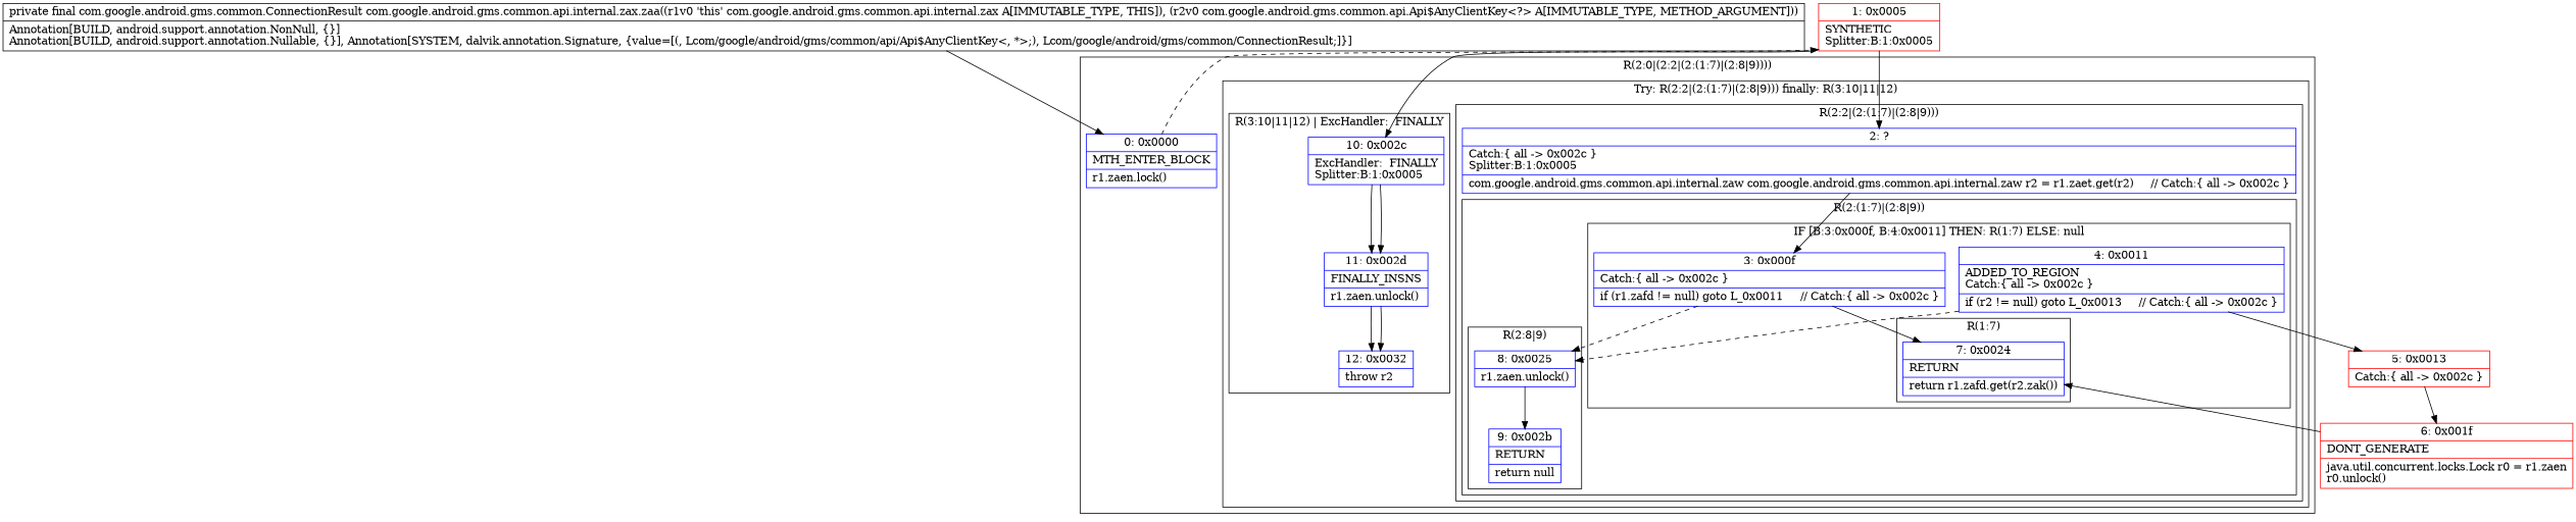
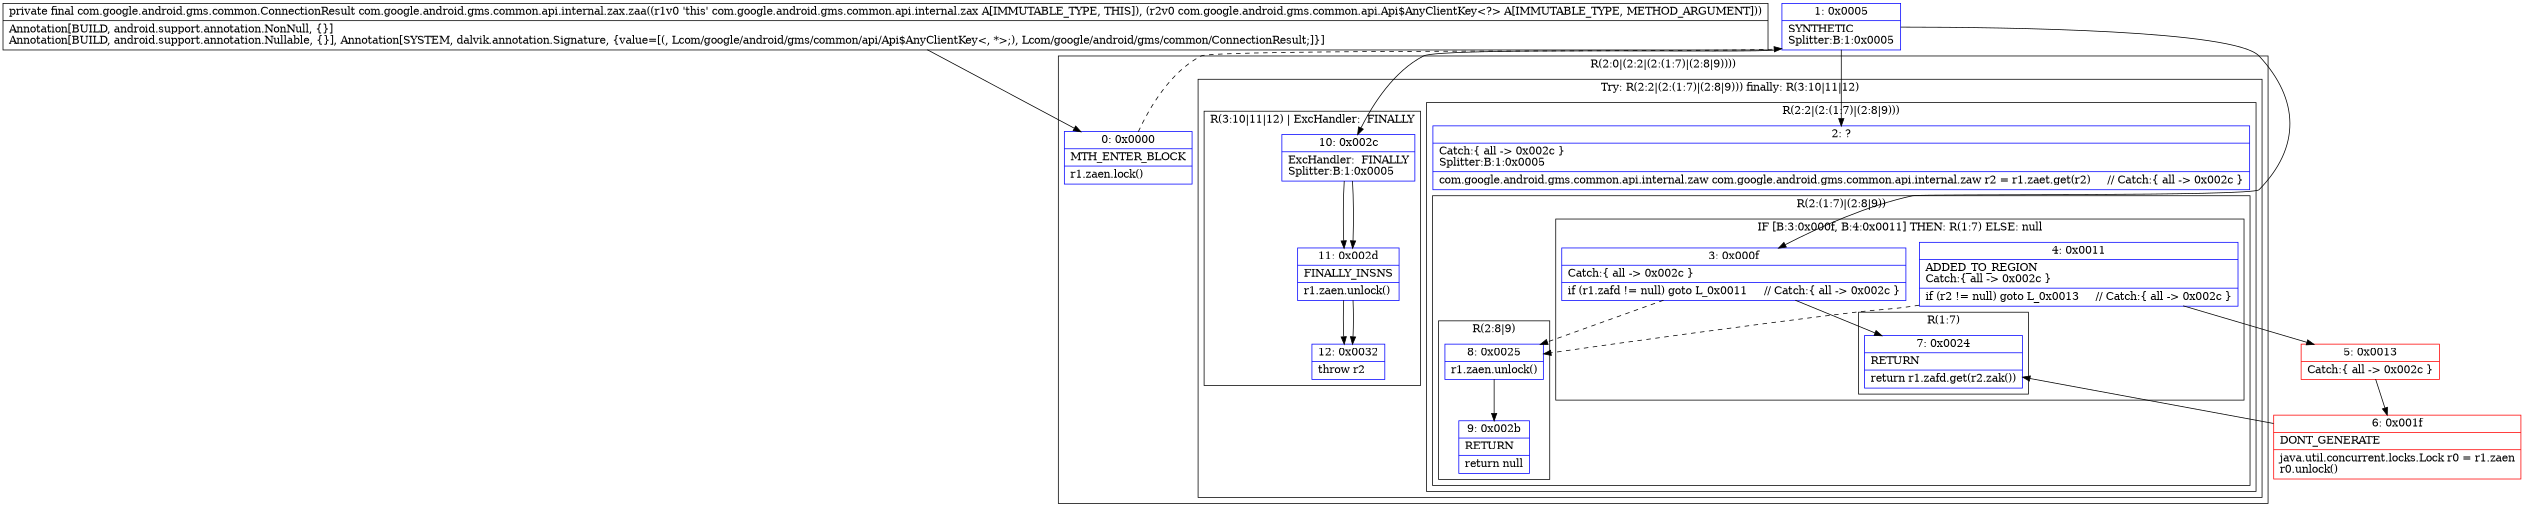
  digraph {
    node [color=blue shape=record]
    n1 [label="{7\:\ 0x0024|RETURN\l|return r1.zafd.get(r2.zak())\l}"]
    n2 [label="{3\:\ 0x000f|Catch:\{ all \-\> 0x002c \}\l|if (r1.zafd != null) goto L_0x0011     \/\/ Catch:\{ all \-\> 0x002c \}\l}"]
    n3 [label="{4\:\ 0x0011|ADDED_TO_REGION\lCatch:\{ all \-\> 0x002c \}\l|if (r2 != null) goto L_0x0013     \/\/ Catch:\{ all \-\> 0x002c \}\l}"]
    n4 [label="{8\:\ 0x0025|r1.zaen.unlock()\l}"]
    n5 [label="{9\:\ 0x002b|RETURN\l|return null\l}"]
    n6 [label="{2\:\ ?|Catch:\{ all \-\> 0x002c \}\lSplitter:B:1:0x0005\l|com.google.android.gms.common.api.internal.zaw com.google.android.gms.common.api.internal.zaw r2 = r1.zaet.get(r2)     \/\/ Catch:\{ all \-\> 0x002c \}\l}"]
    n7 [label="{10\:\ 0x002c|ExcHandler:  FINALLY\lSplitter:B:1:0x0005\l}"]
    n8 [label="{11\:\ 0x002d|FINALLY_INSNS\l|r1.zaen.unlock()\l}"]
    n9 [label="{12\:\ 0x0032|throw r2\l}"]
    n10 [label="{0\:\ 0x0000|MTH_ENTER_BLOCK\l|r1.zaen.lock()\l}"]
    n11 [color=red label="{5\:\ 0x0013|Catch:\{ all \-\> 0x002c \}\l}"]
-   n12 [color=red label="{1\:\ 0x0005|SYNTHETIC\lSplitter:B:1:0x0005\l}"]
+   n12 [label="{1\:\ 0x0005|SYNTHETIC\lSplitter:B:1:0x0005\l}"]
    n13 [color=red label="{6\:\ 0x001f|DONT_GENERATE\l|java.util.concurrent.locks.Lock r0 = r1.zaen\lr0.unlock()\l}"]
    n14 [label="{private final com.google.android.gms.common.ConnectionResult com.google.android.gms.common.api.internal.zax.zaa((r1v0 'this' com.google.android.gms.common.api.internal.zax A[IMMUTABLE_TYPE, THIS]), (r2v0 com.google.android.gms.common.api.Api$AnyClientKey\<?\> A[IMMUTABLE_TYPE, METHOD_ARGUMENT]))  | Annotation[BUILD, android.support.annotation.NonNull, \{\}]\lAnnotation[BUILD, android.support.annotation.Nullable, \{\}], Annotation[SYSTEM, dalvik.annotation.Signature, \{value=[(, Lcom\/google\/android\/gms\/common\/api\/Api$AnyClientKey\<, *\>;), Lcom\/google\/android\/gms\/common\/ConnectionResult;]\}]\l}" color=""]
    subgraph cluster_1 {
      label="R(2:0|(2:2|(2:(1:7)|(2:8|9))))"
      n10
      subgraph cluster_2 {
        label="Try: R(2:2|(2:(1:7)|(2:8|9))) finally: R(3:10|11|12)"
        subgraph cluster_3 {
          label="R(2:2|(2:(1:7)|(2:8|9)))"
          n6
          subgraph cluster_4 {
            label="R(2:(1:7)|(2:8|9))"
            subgraph cluster_5 {
              label="IF [B:3:0x000f, B:4:0x0011] THEN: R(1:7) ELSE: null"
              n2
              n3
              subgraph cluster_6 {
                label="R(1:7)"
                n1
              }
            }
            subgraph cluster_7 {
              label="R(2:8|9)"
              n4
              n5
            }
          }
        }
        subgraph cluster_8 {
          label="R(3:10|11|12) | ExcHandler:  FINALLY\l"
          n7
          n8
          n9
        }
      }
    }
    subgraph cluster_9 {
      label="R(3:10|11|12) | ExcHandler:  FINALLY\l"
    }
    n2 -> n1
    n2 -> n4 [style=dashed]
    n3 -> n4 [style=dashed]
    n3 -> n11
    n4 -> n5
-   n6 -> n2
+   n12 -> n2
    n7 -> n8
    n7 -> n8
    n8 -> n9
    n8 -> n9
    n10 -> n12 [style=dashed]
    n11 -> n13
    n12 -> n6
    n12 -> n7
    n13 -> n1
    n14 -> n10
  }
